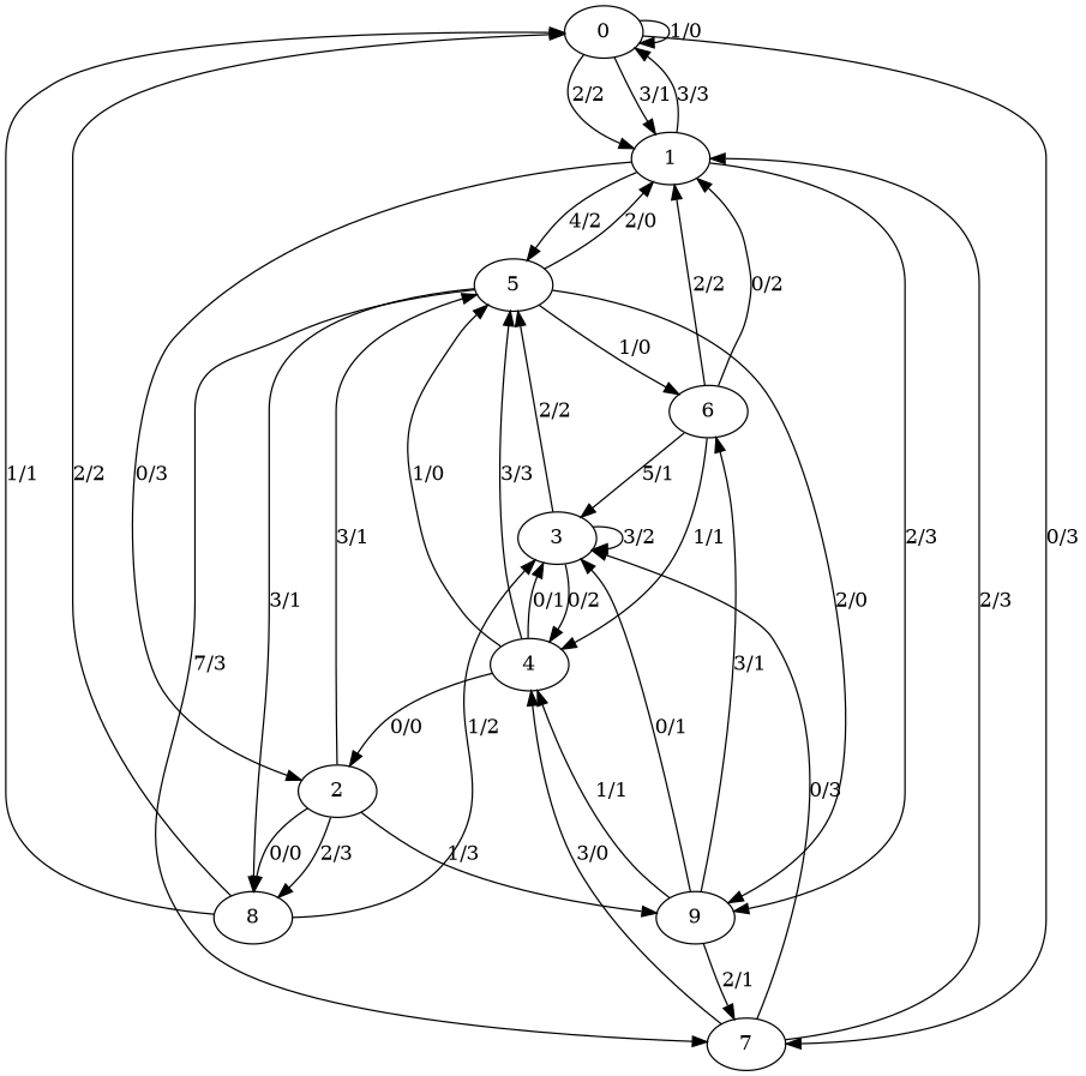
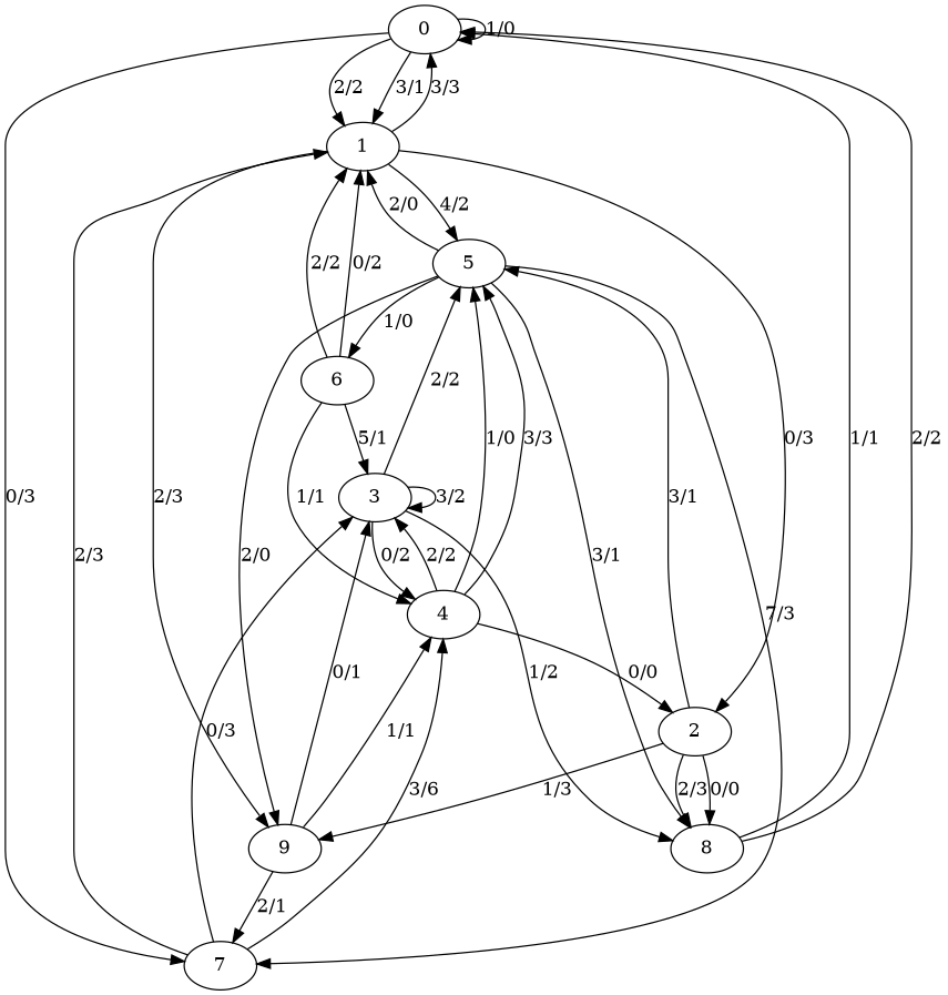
  digraph {
    0
    1
    7
    2
    9
    5
    4
    3
    8
    6
    0 -> 0 [label="1/0"]
    0 -> 1 [label="2/2"]
    0 -> 1 [label="3/1"]
    0 -> 7 [label="0/3"]
    1 -> 0 [label="3/3"]
    1 -> 2 [label="0/3"]
    1 -> 9 [label="2/3"]
    1 -> 5 [label="4/2"]
    7 -> 1 [label="2/3"]
-   7 -> 4 [label="3/0"]
+   7 -> 4 [label="3/6"]
    7 -> 3 [label="0/3"]
    2 -> 9 [label="1/3"]
    2 -> 5 [label="3/1"]
    2 -> 8 [label="2/3"]
    2 -> 8 [label="0/0"]
    9 -> 7 [label="2/1"]
    9 -> 4 [label="1/1"]
    9 -> 3 [label="0/1"]
-   9 -> 6 [label="3/1"]
    5 -> 1 [label="2/0"]
    5 -> 7 [label="7/3"]
    5 -> 9 [label="2/0"]
    5 -> 8 [label="3/1"]
    5 -> 6 [label="1/0"]
    4 -> 2 [label="0/0"]
    4 -> 5 [label="1/0"]
    4 -> 5 [label="3/3"]
-   4 -> 3 [label="0/1"]
+   4 -> 3 [label="2/2"]
    3 -> 5 [label="2/2"]
    3 -> 4 [label="0/2"]
    3 -> 3 [label="3/2"]
-   8 -> 3 [label="1/2"]
+   3 -> 8 [label="1/2"]
    8 -> 0 [label="1/1"]
    8 -> 0 [label="2/2"]
    6 -> 1 [label="0/2"]
    6 -> 1 [label="2/2"]
    6 -> 4 [label="1/1"]
    6 -> 3 [label="5/1"]
  }
